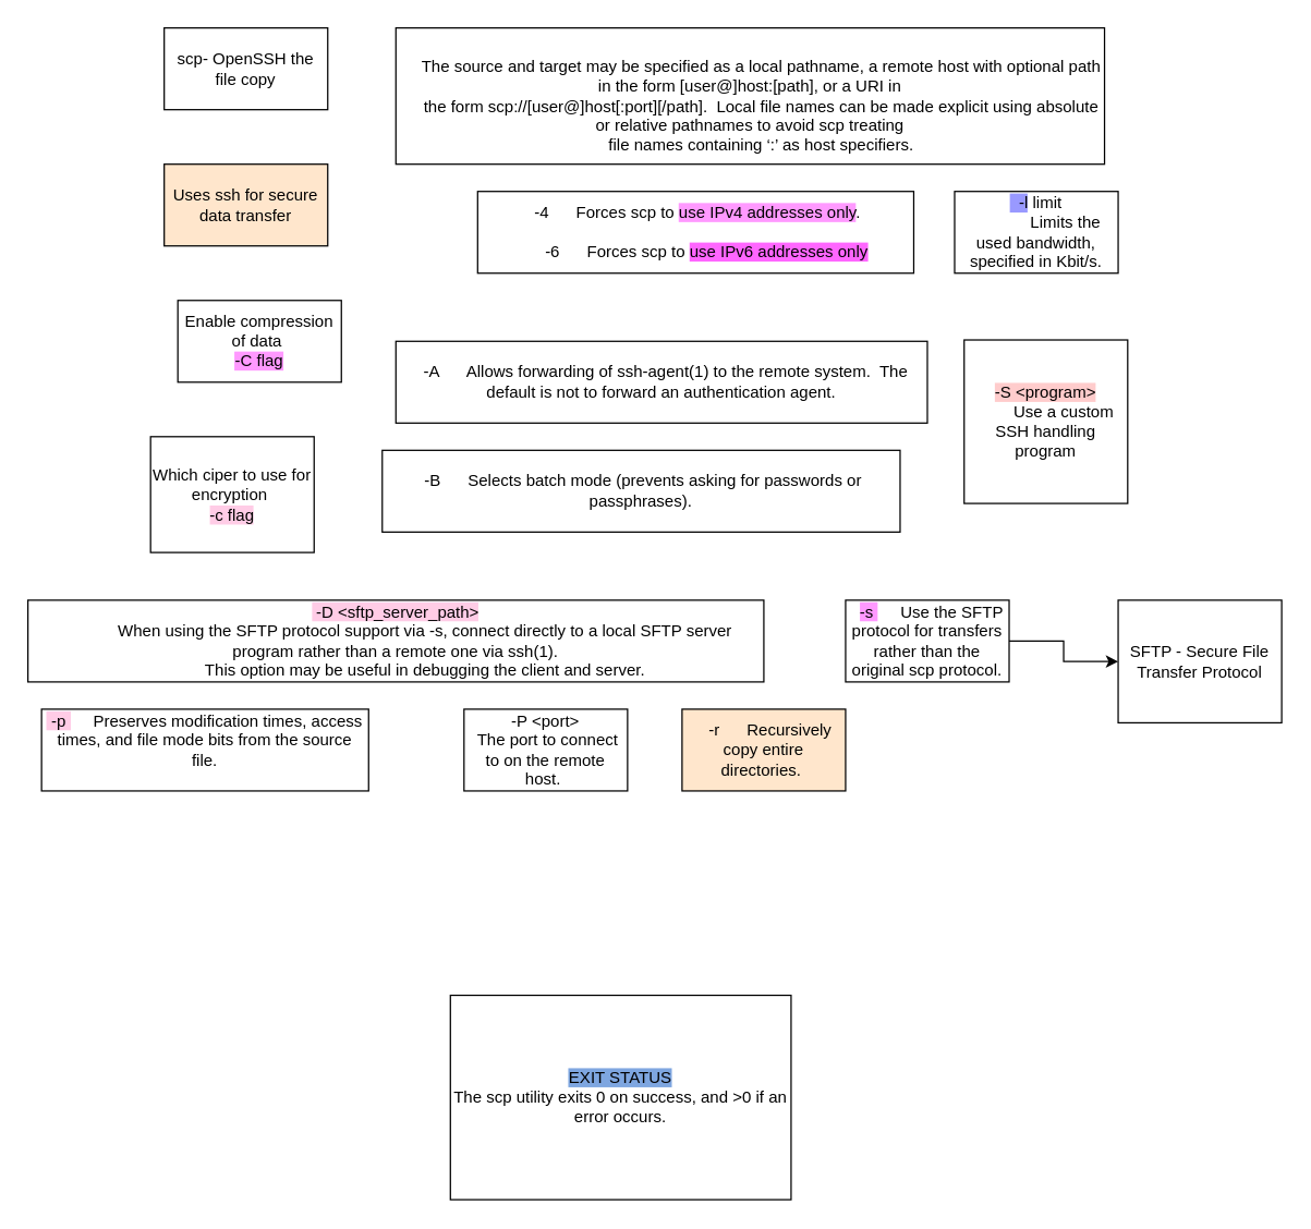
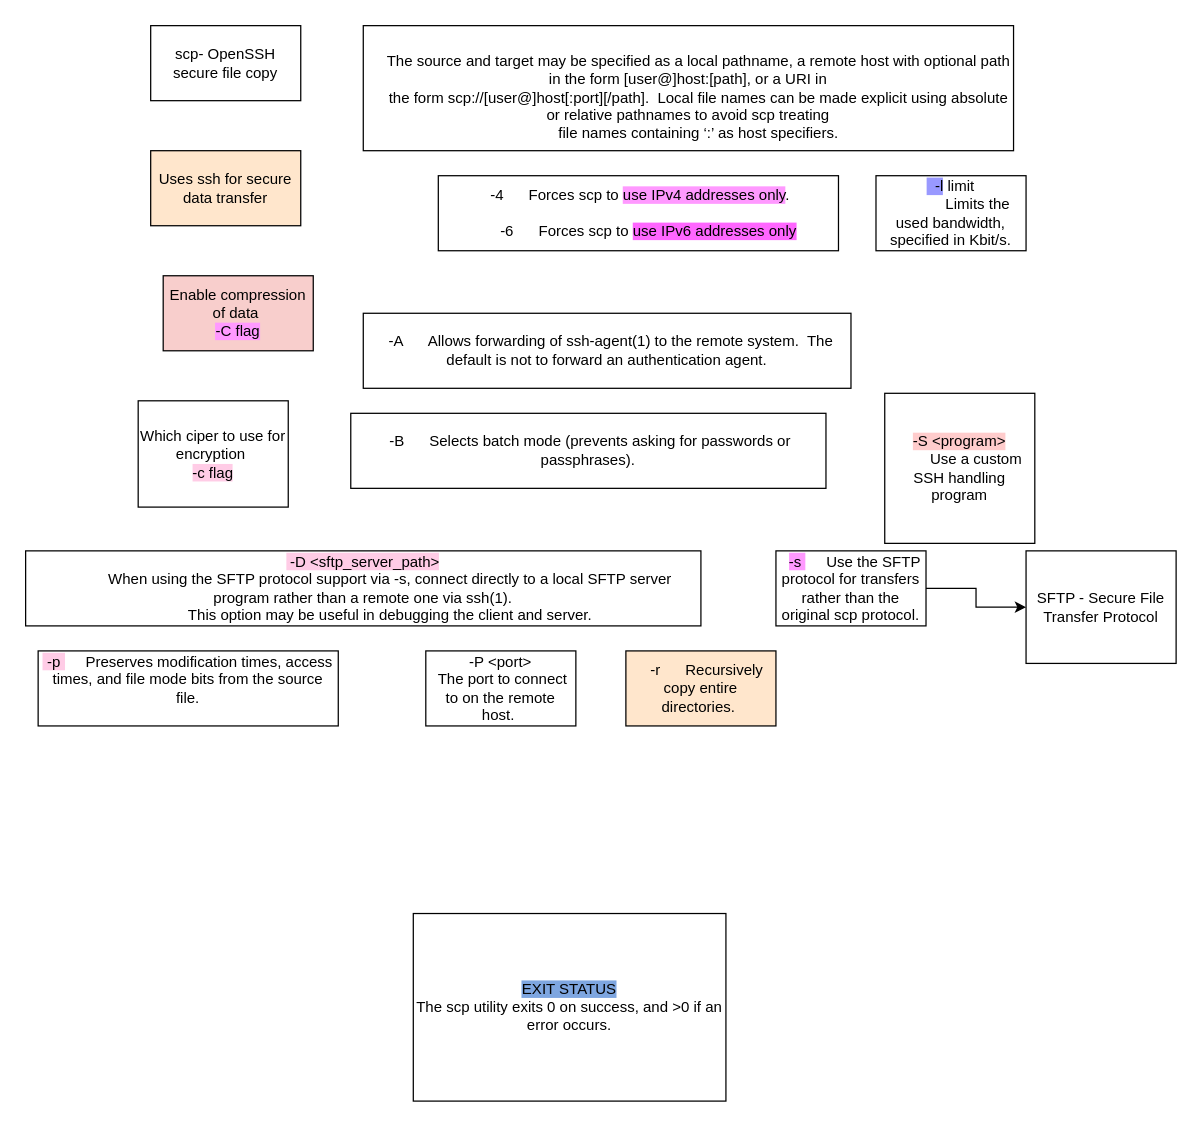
  <mxCell id="0" />
  <mxCell id="1" parent="0" />
- <mxCell id="2" value="scp- OpenSSH the file copy" style="rounded=0;whiteSpace=wrap;html=1;" vertex="1" parent="1"><mxGeometry x="120" y="20" width="120" height="60" as="geometry" /></mxCell>
+ <mxCell id="2" value="scp- OpenSSH secure file copy" style="rounded=0;whiteSpace=wrap;html=1;" vertex="1" parent="1"><mxGeometry x="120" y="20" width="120" height="60" as="geometry" /></mxCell>
  <mxCell id="3" value="Uses ssh for secure data transfer" style="rounded=0;whiteSpace=wrap;html=1;fillColor=#ffe6cc;" vertex="1" parent="1"><mxGeometry x="120" y="120" width="120" height="60" as="geometry" /></mxCell>
  <mxCell id="4" value="&lt;div&gt;&lt;br&gt;&lt;/div&gt;&lt;div&gt;&amp;nbsp; &amp;nbsp; &amp;nbsp;The source and target may be specified as a local pathname, a remote host with optional path in the form [user@]host:[path], or a URI in&lt;/div&gt;&lt;div&gt;&amp;nbsp; &amp;nbsp; &amp;nbsp;the form scp://[user@]host[:port][/path].&amp;nbsp; Local file names can be made explicit using absolute or relative pathnames to avoid scp treating&lt;/div&gt;&lt;div&gt;&amp;nbsp; &amp;nbsp; &amp;nbsp;file names containing ‘:’ as host specifiers.&lt;/div&gt;" style="rounded=0;whiteSpace=wrap;html=1;" vertex="1" parent="1"><mxGeometry x="290" y="20" width="520" height="100" as="geometry" /></mxCell>
  <mxCell id="5" value="&lt;div&gt;&amp;nbsp;-4&amp;nbsp; &amp;nbsp; &amp;nbsp; Forces scp to &lt;span style=&quot;background-color: rgb(255, 153, 255);&quot;&gt;use IPv4 addresses only&lt;/span&gt;.&lt;/div&gt;&lt;div&gt;&lt;br&gt;&lt;/div&gt;&lt;div&gt;&amp;nbsp; &amp;nbsp; &amp;nbsp;-6&amp;nbsp; &amp;nbsp; &amp;nbsp; Forces scp to &lt;span style=&quot;background-color: rgb(255, 102, 255);&quot;&gt;use IPv6 addresses only&lt;/span&gt;&lt;/div&gt;" style="rounded=0;whiteSpace=wrap;html=1;" vertex="1" parent="1"><mxGeometry x="350" y="140" width="320" height="60" as="geometry" /></mxCell>
  <mxCell id="6" value="&amp;nbsp; -A&amp;nbsp; &amp;nbsp; &amp;nbsp; Allows forwarding of ssh-agent(1) to the remote system.&amp;nbsp; The default is not to forward an authentication agent." style="rounded=0;whiteSpace=wrap;html=1;" vertex="1" parent="1"><mxGeometry x="290" y="250" width="390" height="60" as="geometry" /></mxCell>
  <mxCell id="7" value="&amp;nbsp;-B&amp;nbsp; &amp;nbsp; &amp;nbsp; Selects batch mode (prevents asking for passwords or passphrases)." style="rounded=0;whiteSpace=wrap;html=1;" vertex="1" parent="1"><mxGeometry x="280" y="330" width="380" height="60" as="geometry" /></mxCell>
- <mxCell id="8" value="Enable compression of data&amp;nbsp;&lt;div&gt;&lt;span style=&quot;background-color: rgb(255, 153, 255);&quot;&gt;-C flag&lt;/span&gt;&lt;/div&gt;" style="rounded=0;whiteSpace=wrap;html=1;" vertex="1" parent="1"><mxGeometry x="130" y="220" width="120" height="60" as="geometry" /></mxCell>
+ <mxCell id="8" value="Enable compression of data&amp;nbsp;&lt;div&gt;&lt;span style=&quot;background-color: rgb(255, 153, 255);&quot;&gt;-C flag&lt;/span&gt;&lt;/div&gt;" style="rounded=0;whiteSpace=wrap;html=1;fillColor=#f8cecc;" vertex="1" parent="1"><mxGeometry x="130" y="220" width="120" height="60" as="geometry" /></mxCell>
  <mxCell id="9" value="Which ciper to use for encryption&amp;nbsp;&lt;div&gt;&lt;span style=&quot;background-color: rgb(255, 204, 230);&quot;&gt;-c flag&lt;/span&gt;&lt;/div&gt;" style="rounded=0;whiteSpace=wrap;html=1;" vertex="1" parent="1"><mxGeometry x="110" y="320" width="120" height="85" as="geometry" /></mxCell>
  <mxCell id="10" value="&lt;div&gt;&lt;span style=&quot;background-color: rgb(153, 153, 255);&quot;&gt;&amp;nbsp; -l&lt;/span&gt; limit&lt;/div&gt;&lt;div&gt;&amp;nbsp; &amp;nbsp; &amp;nbsp; &amp;nbsp; &amp;nbsp; &amp;nbsp; &amp;nbsp;Limits the used bandwidth, specified in Kbit/s.&lt;/div&gt;" style="rounded=0;whiteSpace=wrap;html=1;" vertex="1" parent="1"><mxGeometry x="700" y="140" width="120" height="60" as="geometry" /></mxCell>
  <mxCell id="11" value="&lt;div&gt;&lt;span style=&quot;background-color: rgb(255, 204, 230);&quot;&gt;&amp;nbsp;-D &amp;lt;sftp_server_path&amp;gt;&lt;/span&gt;&lt;/div&gt;&lt;div&gt;&amp;nbsp; &amp;nbsp; &amp;nbsp; &amp;nbsp; &amp;nbsp; &amp;nbsp; &amp;nbsp;When using the SFTP protocol support via -s, connect directly to a local SFTP server program rather than a remote one via ssh(1).&lt;/div&gt;&lt;div&gt;&amp;nbsp; &amp;nbsp; &amp;nbsp; &amp;nbsp; &amp;nbsp; &amp;nbsp; &amp;nbsp;This option may be useful in debugging the client and server.&lt;/div&gt;" style="rounded=0;whiteSpace=wrap;html=1;" vertex="1" parent="1"><mxGeometry x="20" y="440" width="540" height="60" as="geometry" /></mxCell>
  <mxCell id="12" value="" style="edgeStyle=orthogonalEdgeStyle;rounded=0;orthogonalLoop=1;jettySize=auto;html=1;" edge="1" parent="1" source="13" target="14"><mxGeometry relative="1" as="geometry" /></mxCell>
  <mxCell id="13" value="&amp;nbsp; &lt;span style=&quot;background-color: rgb(255, 153, 255);&quot;&gt;-s&amp;nbsp;&lt;/span&gt; &amp;nbsp; &amp;nbsp; Use the SFTP protocol for transfers rather than the original scp protocol." style="rounded=0;whiteSpace=wrap;html=1;" vertex="1" parent="1"><mxGeometry x="620" y="440" width="120" height="60" as="geometry" /></mxCell>
  <mxCell id="14" value="SFTP - Secure File Transfer Protocol" style="whiteSpace=wrap;html=1;rounded=0;" vertex="1" parent="1"><mxGeometry x="820" y="440" width="120" height="90" as="geometry" /></mxCell>
  <mxCell id="15" value="&lt;span style=&quot;background-color: rgb(255, 204, 230);&quot;&gt;&amp;nbsp;-p&amp;nbsp;&lt;/span&gt;&lt;span style=&quot;background-color: initial;&quot;&gt; &amp;nbsp; &amp;nbsp; Preserves modification times, access times, and file mode bits from the source file.&lt;/span&gt;&lt;div&gt;&lt;span style=&quot;background-color: initial;&quot;&gt;&lt;br&gt;&lt;/span&gt;&lt;/div&gt;" style="rounded=0;whiteSpace=wrap;html=1;" vertex="1" parent="1"><mxGeometry x="30" y="520" width="240" height="60" as="geometry" /></mxCell>
  <mxCell id="16" value="-P &amp;lt;port&amp;gt;&lt;div&gt;&amp;nbsp;The port to connect to on the remote host.&amp;nbsp;&lt;br&gt;&lt;/div&gt;" style="rounded=0;whiteSpace=wrap;html=1;" vertex="1" parent="1"><mxGeometry x="340" y="520" width="120" height="60" as="geometry" /></mxCell>
  <mxCell id="17" value="&amp;nbsp; &amp;nbsp;-r&amp;nbsp; &amp;nbsp; &amp;nbsp; Recursively copy entire directories.&amp;nbsp;" style="rounded=0;whiteSpace=wrap;html=1;fillColor=#ffe6cc;" vertex="1" parent="1"><mxGeometry x="500" y="520" width="120" height="60" as="geometry" /></mxCell>
- <mxCell id="18" value="&lt;span style=&quot;background-color: rgb(255, 204, 204);&quot;&gt;-S &amp;lt;program&amp;gt;&lt;/span&gt;&lt;br&gt;&amp;nbsp; &amp;nbsp; &amp;nbsp; &amp;nbsp; Use a custom SSH handling program" style="rounded=0;whiteSpace=wrap;html=1;" vertex="1" parent="1"><mxGeometry x="707" y="249" width="120" height="120" as="geometry" /></mxCell>
+ <mxCell id="18" value="&lt;span style=&quot;background-color: rgb(255, 204, 204);&quot;&gt;-S &amp;lt;program&amp;gt;&lt;/span&gt;&lt;br&gt;&amp;nbsp; &amp;nbsp; &amp;nbsp; &amp;nbsp; Use a custom SSH handling program" style="rounded=0;whiteSpace=wrap;html=1;" vertex="1" parent="1"><mxGeometry x="707" y="314" width="120" height="120" as="geometry" /></mxCell>
  <mxCell id="19" value="&lt;span style=&quot;background-color: rgb(126, 166, 224);&quot;&gt;EXIT STATUS&lt;/span&gt;&lt;div&gt;The scp utility exits 0 on success, and &amp;gt;0 if an error occurs.&lt;br&gt;&lt;/div&gt;" style="rounded=0;whiteSpace=wrap;html=1;" vertex="1" parent="1"><mxGeometry x="330" y="730" width="250" height="150" as="geometry" /></mxCell>
